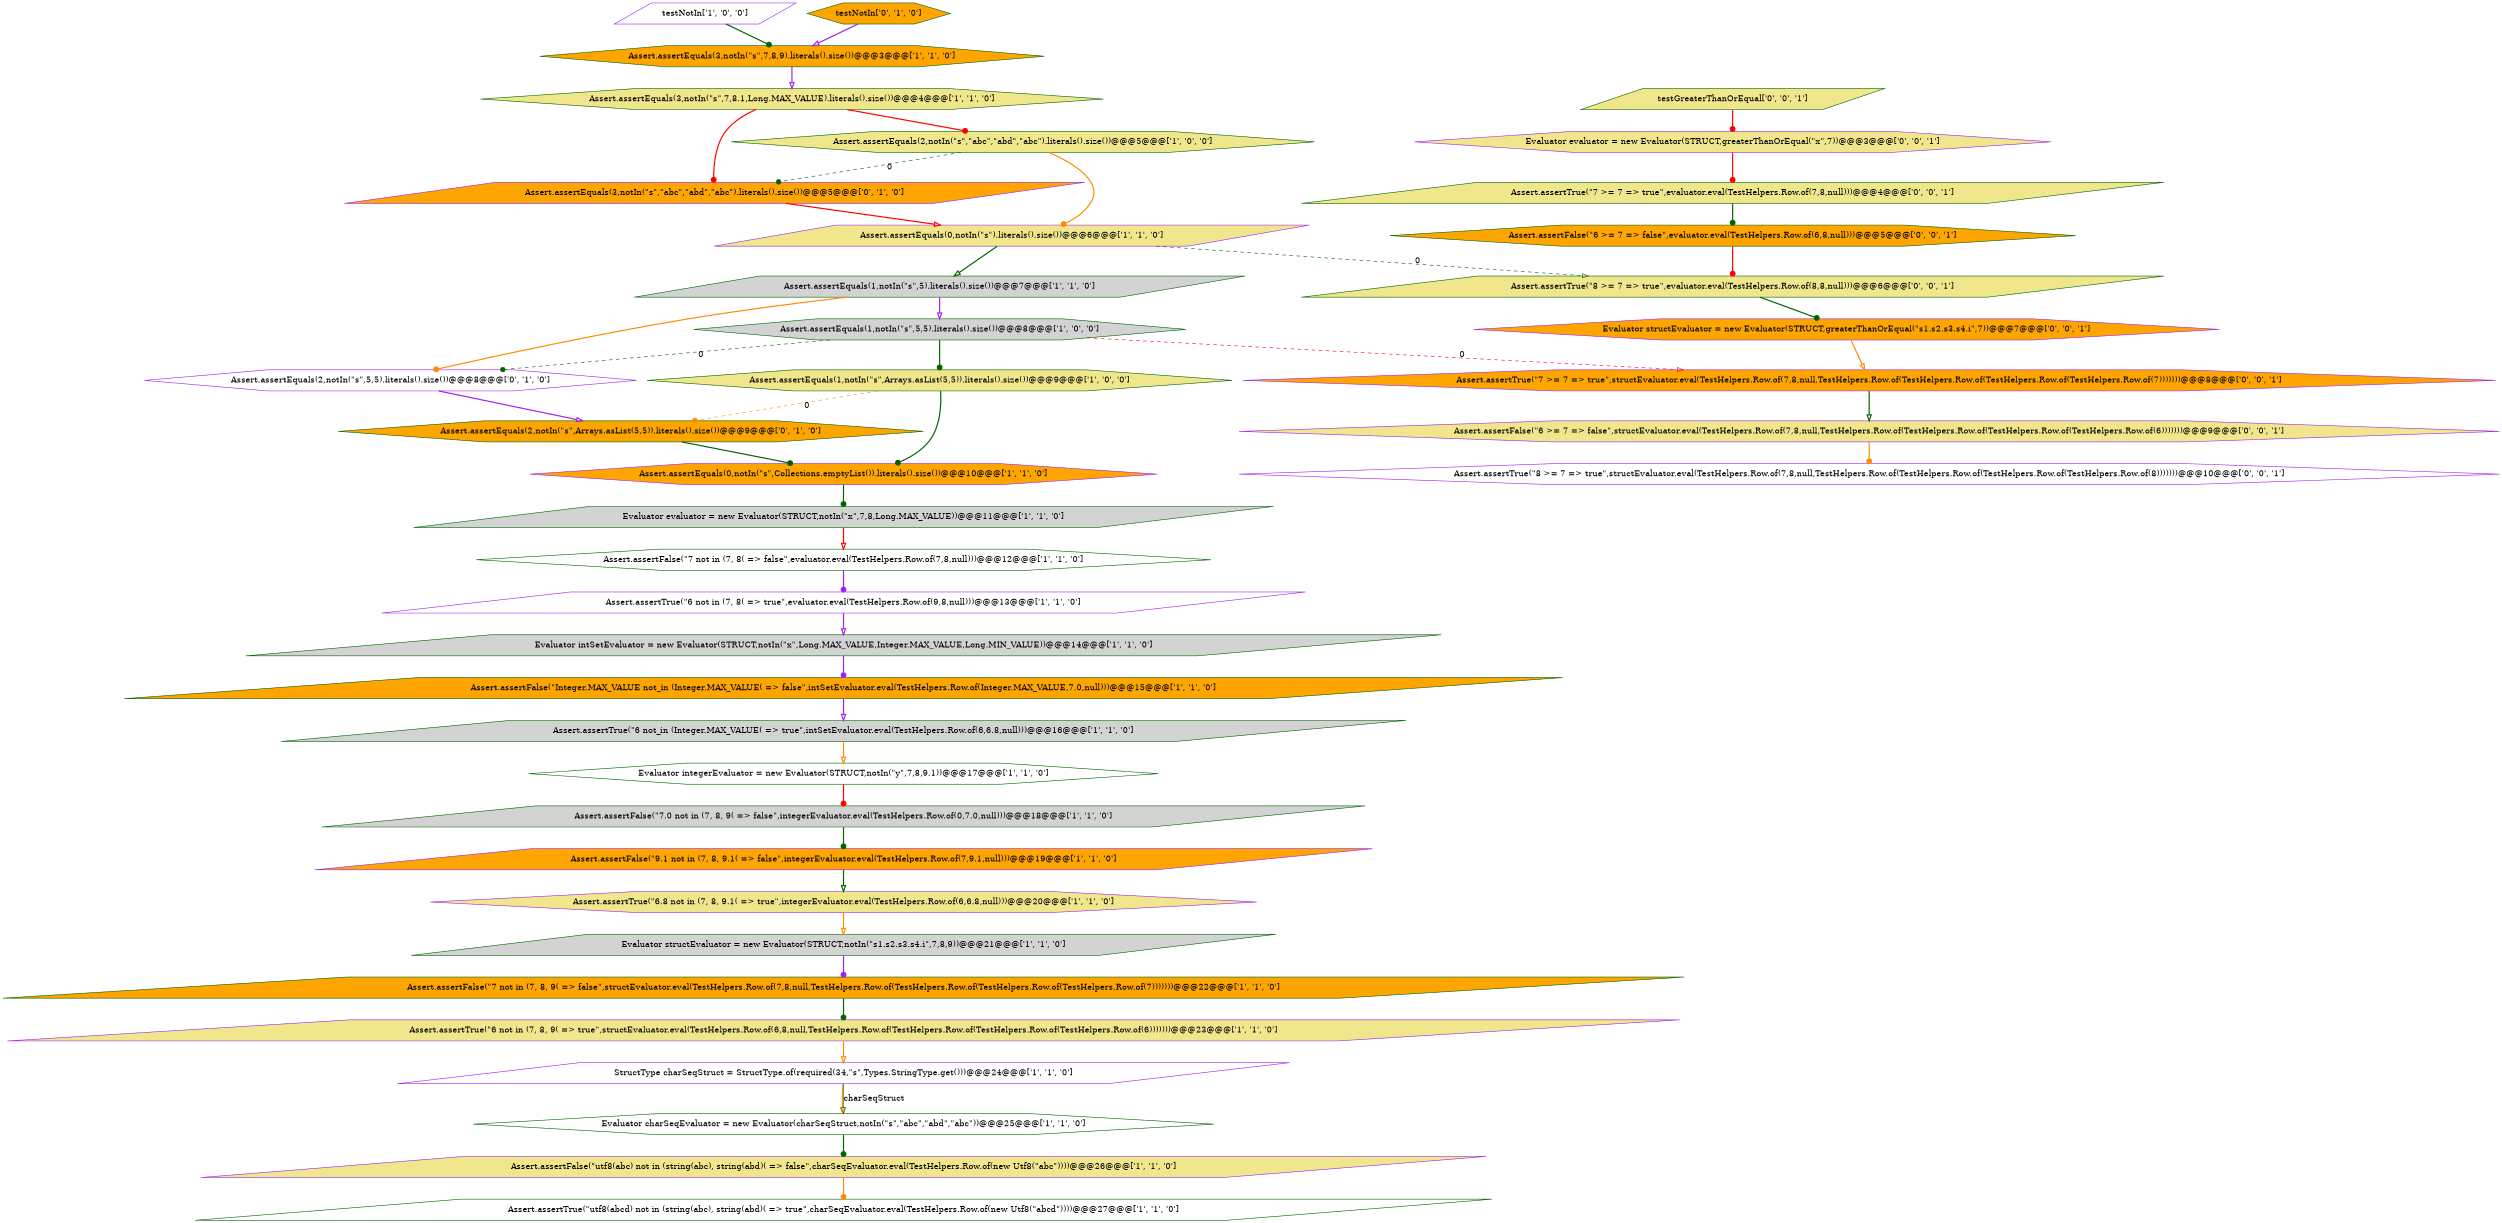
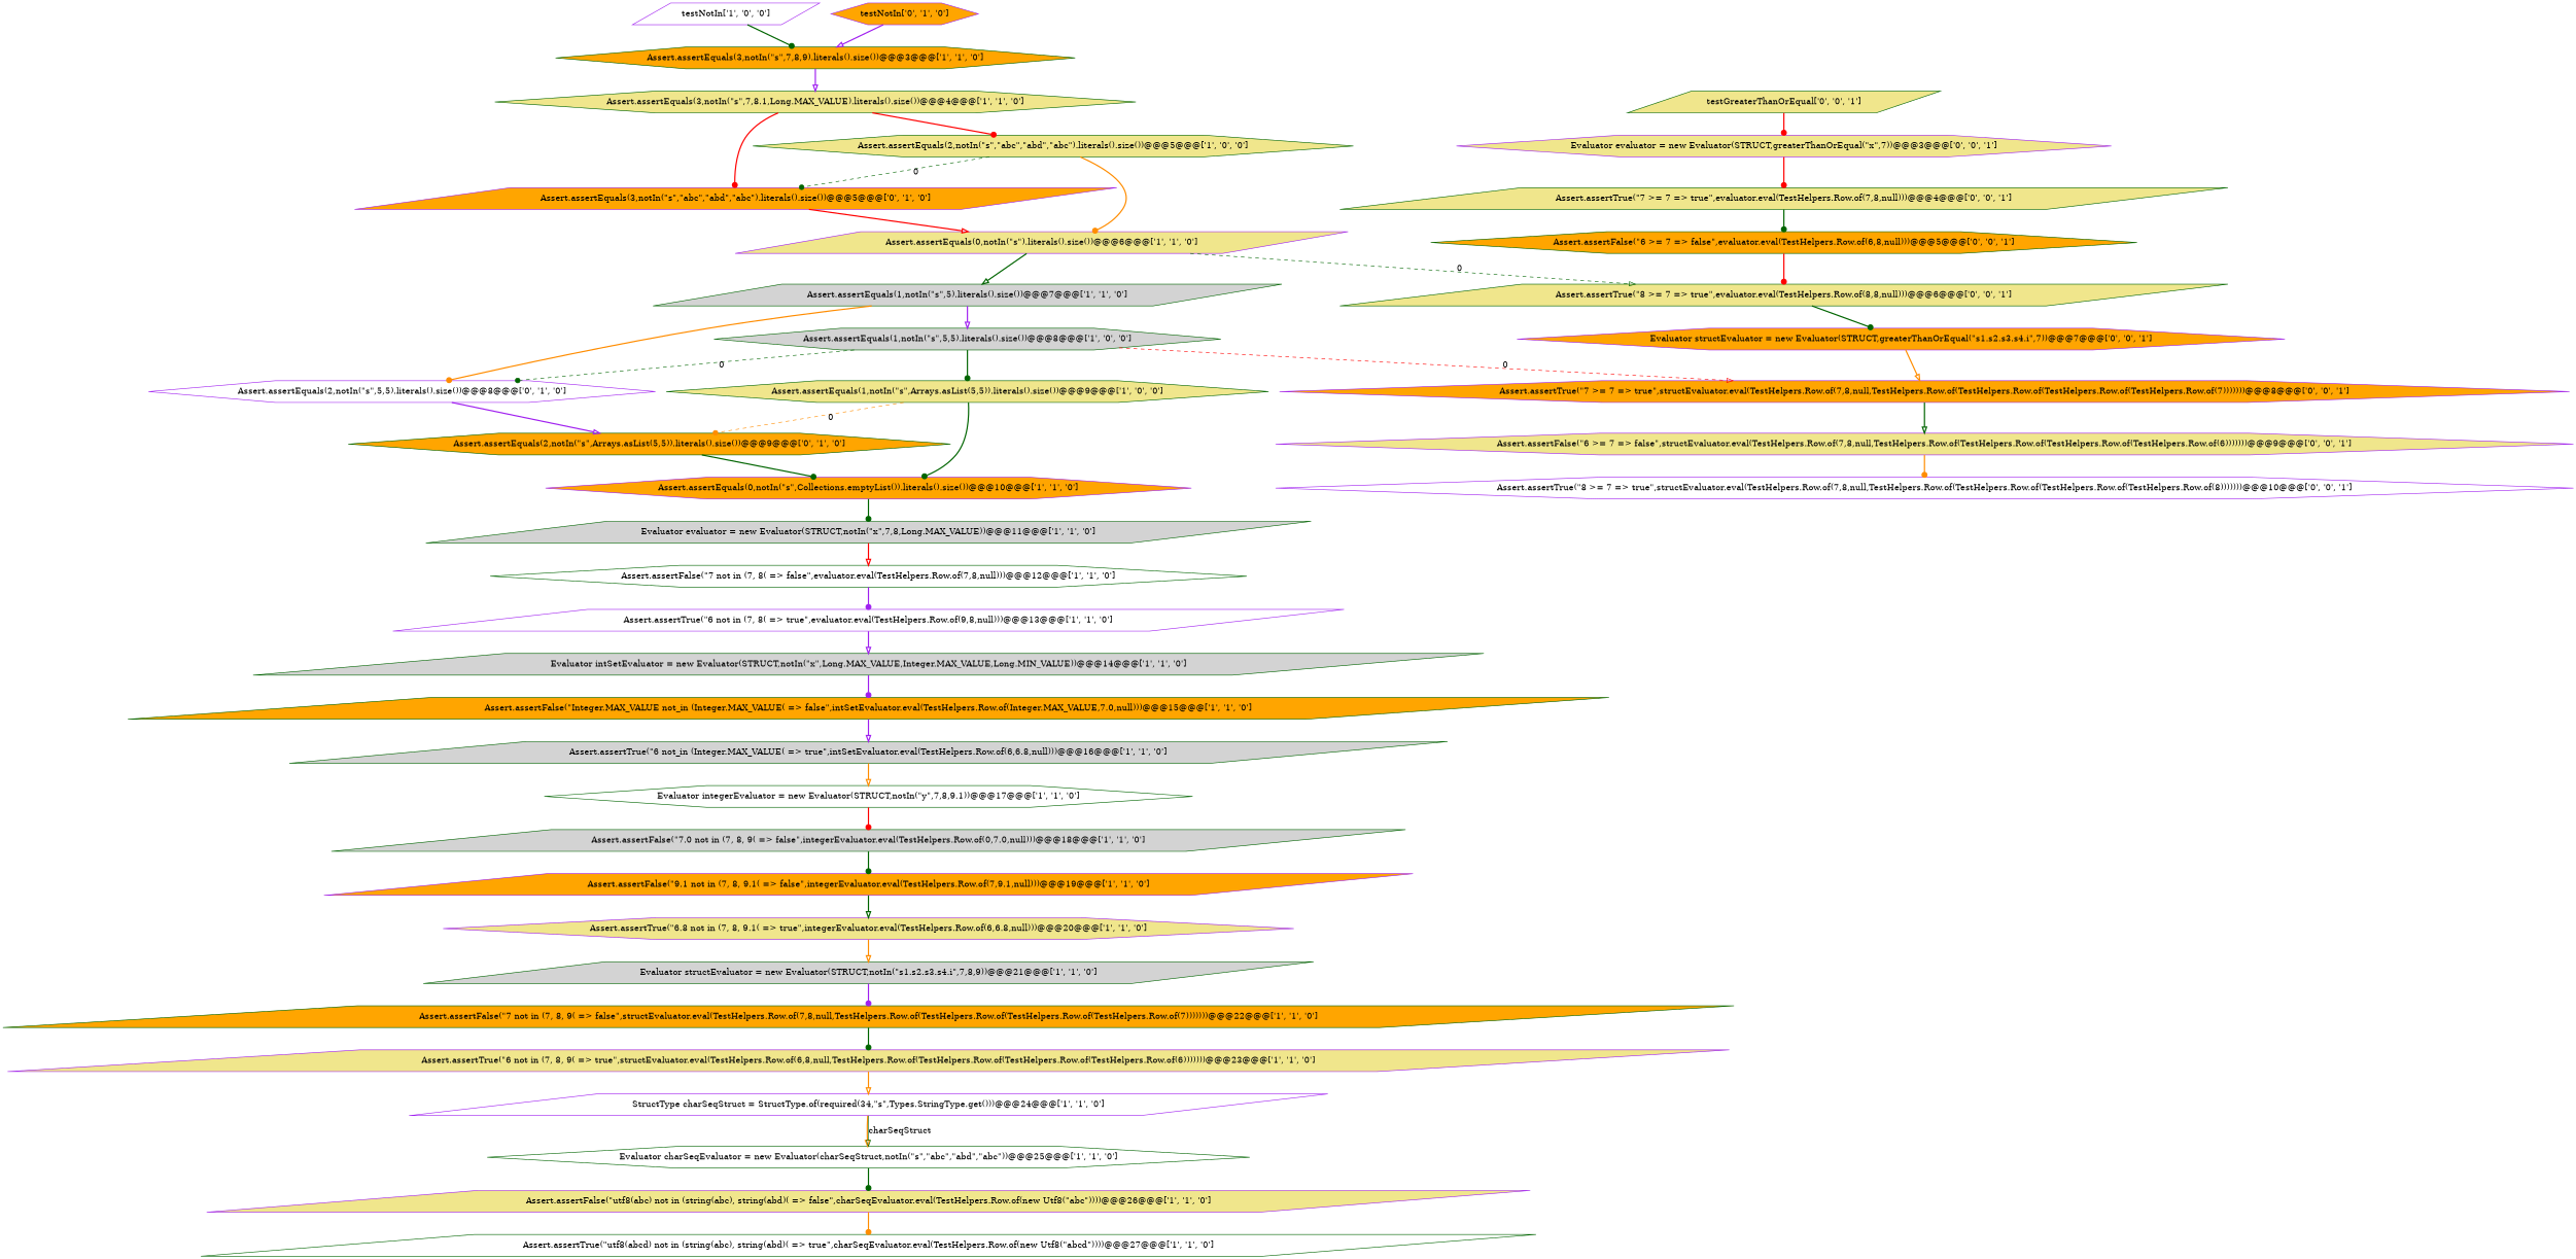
  digraph {
    node [fillcolor=khaki shape=parallelogram style=filled color=darkgreen]
    edge [style=bold color=darkgreen arrowhead=dot]
    n1 [fillcolor=white label="Assert.assertTrue(\"8 >= 7 => true\",structEvaluator.eval(TestHelpers.Row.of(7,8,null,TestHelpers.Row.of(TestHelpers.Row.of(TestHelpers.Row.of(TestHelpers.Row.of(8)))))))@@@10@@@['0', '0', '1']" shape=hexagon color=purple]
    n2 [fillcolor=white label="Assert.assertTrue(\"utf8(abcd) not in (string(abc), string(abd)( => true\",charSeqEvaluator.eval(TestHelpers.Row.of(new Utf8(\"abcd\"))))@@@27@@@['1', '1', '0']"]
    n3 [fillcolor=lightgrey label="Assert.assertEquals(1,notIn(\"s\",5).literals().size())@@@7@@@['1', '1', '0']"]
    n4 [fillcolor=lightgrey label="Assert.assertEquals(1,notIn(\"s\",5,5).literals().size())@@@8@@@['1', '0', '0']" shape=hexagon]
    n5 [fillcolor=white label="Assert.assertEquals(2,notIn(\"s\",5,5).literals().size())@@@8@@@['0', '1', '0']" shape=hexagon color=purple]
    n6 [fillcolor=orange label="Assert.assertEquals(0,notIn(\"s\",Collections.emptyList()).literals().size())@@@10@@@['1', '1', '0']" shape=hexagon color=purple]
    n7 [fillcolor=lightgrey label="Evaluator evaluator = new Evaluator(STRUCT,notIn(\"x\",7,8,Long.MAX_VALUE))@@@11@@@['1', '1', '0']"]
    n8 [label="Assert.assertTrue(\"6 not in (7, 8, 9( => true\",structEvaluator.eval(TestHelpers.Row.of(6,8,null,TestHelpers.Row.of(TestHelpers.Row.of(TestHelpers.Row.of(TestHelpers.Row.of(6)))))))@@@23@@@['1', '1', '0']" color=purple]
    n9 [fillcolor=white label="StructType charSeqStruct = StructType.of(required(34,\"s\",Types.StringType.get()))@@@24@@@['1', '1', '0']" color=purple]
    n10 [label="Assert.assertEquals(1,notIn(\"s\",Arrays.asList(5,5)).literals().size())@@@9@@@['1', '0', '0']" shape=hexagon]
    n11 [fillcolor=orange label="Assert.assertEquals(2,notIn(\"s\",Arrays.asList(5,5)).literals().size())@@@9@@@['0', '1', '0']" shape=hexagon]
    n12 [fillcolor=white label="Assert.assertTrue(\"6 not in (7, 8( => true\",evaluator.eval(TestHelpers.Row.of(9,8,null)))@@@13@@@['1', '1', '0']" color=purple]
    n13 [fillcolor=lightgrey label="Evaluator intSetEvaluator = new Evaluator(STRUCT,notIn(\"x\",Long.MAX_VALUE,Integer.MAX_VALUE,Long.MIN_VALUE))@@@14@@@['1', '1', '0']"]
    n14 [label="Assert.assertTrue(\"6.8 not in (7, 8, 9.1( => true\",integerEvaluator.eval(TestHelpers.Row.of(6,6.8,null)))@@@20@@@['1', '1', '0']" shape=hexagon color=purple]
    n15 [fillcolor=lightgrey label="Evaluator structEvaluator = new Evaluator(STRUCT,notIn(\"s1.s2.s3.s4.i\",7,8,9))@@@21@@@['1', '1', '0']"]
    n16 [fillcolor=white label="Evaluator charSeqEvaluator = new Evaluator(charSeqStruct,notIn(\"s\",\"abc\",\"abd\",\"abc\"))@@@25@@@['1', '1', '0']" shape=hexagon]
    n17 [label="Assert.assertFalse(\"utf8(abc) not in (string(abc), string(abd)( => false\",charSeqEvaluator.eval(TestHelpers.Row.of(new Utf8(\"abc\"))))@@@26@@@['1', '1', '0']" color=purple]
    n18 [fillcolor=orange label="Assert.assertFalse(\"7 not in (7, 8, 9( => false\",structEvaluator.eval(TestHelpers.Row.of(7,8,null,TestHelpers.Row.of(TestHelpers.Row.of(TestHelpers.Row.of(TestHelpers.Row.of(7)))))))@@@22@@@['1', '1', '0']"]
    n19 [label="Assert.assertEquals(0,notIn(\"s\").literals().size())@@@6@@@['1', '1', '0']" color=purple]
    n20 [label="Assert.assertTrue(\"8 >= 7 => true\",evaluator.eval(TestHelpers.Row.of(8,8,null)))@@@6@@@['0', '0', '1']"]
    n21 [label="testGreaterThanOrEqual['0', '0', '1']"]
    n22 [label="Evaluator evaluator = new Evaluator(STRUCT,greaterThanOrEqual(\"x\",7))@@@3@@@['0', '0', '1']" shape=hexagon color=purple]
    n23 [fillcolor=orange label="Assert.assertTrue(\"7 >= 7 => true\",structEvaluator.eval(TestHelpers.Row.of(7,8,null,TestHelpers.Row.of(TestHelpers.Row.of(TestHelpers.Row.of(TestHelpers.Row.of(7)))))))@@@8@@@['0', '0', '1']" shape=hexagon color=purple]
    n24 [label="Assert.assertFalse(\"6 >= 7 => false\",structEvaluator.eval(TestHelpers.Row.of(7,8,null,TestHelpers.Row.of(TestHelpers.Row.of(TestHelpers.Row.of(TestHelpers.Row.of(6)))))))@@@9@@@['0', '0', '1']" shape=hexagon color=purple]
    n25 [fillcolor=white label="Evaluator integerEvaluator = new Evaluator(STRUCT,notIn(\"y\",7,8,9.1))@@@17@@@['1', '1', '0']" shape=hexagon]
    n26 [fillcolor=lightgrey label="Assert.assertFalse(\"7.0 not in (7, 8, 9( => false\",integerEvaluator.eval(TestHelpers.Row.of(0,7.0,null)))@@@18@@@['1', '1', '0']"]
    n27 [fillcolor=orange label="Assert.assertFalse(\"Integer.MAX_VALUE not_in (Integer.MAX_VALUE( => false\",intSetEvaluator.eval(TestHelpers.Row.of(Integer.MAX_VALUE,7.0,null)))@@@15@@@['1', '1', '0']"]
    n28 [fillcolor=lightgrey label="Assert.assertTrue(\"6 not_in (Integer.MAX_VALUE( => true\",intSetEvaluator.eval(TestHelpers.Row.of(6,6.8,null)))@@@16@@@['1', '1', '0']"]
    n29 [fillcolor=orange label="Assert.assertEquals(3,notIn(\"s\",7,8,9).literals().size())@@@3@@@['1', '1', '0']" shape=hexagon]
    n30 [label="Assert.assertEquals(3,notIn(\"s\",7,8.1,Long.MAX_VALUE).literals().size())@@@4@@@['1', '1', '0']" shape=hexagon]
    n31 [label="Assert.assertTrue(\"7 >= 7 => true\",evaluator.eval(TestHelpers.Row.of(7,8,null)))@@@4@@@['0', '0', '1']"]
    n32 [fillcolor=orange label="Assert.assertFalse(\"6 >= 7 => false\",evaluator.eval(TestHelpers.Row.of(6,8,null)))@@@5@@@['0', '0', '1']" shape=hexagon]
    n33 [fillcolor=orange label="Assert.assertFalse(\"9.1 not in (7, 8, 9.1( => false\",integerEvaluator.eval(TestHelpers.Row.of(7,9.1,null)))@@@19@@@['1', '1', '0']" color=purple]
    n34 [fillcolor=orange label="Evaluator structEvaluator = new Evaluator(STRUCT,greaterThanOrEqual(\"s1.s2.s3.s4.i\",7))@@@7@@@['0', '0', '1']" shape=hexagon color=purple]
    n35 [fillcolor=orange label="Assert.assertEquals(3,notIn(\"s\",\"abc\",\"abd\",\"abc\").literals().size())@@@5@@@['0', '1', '0']" color=purple]
    n36 [label="Assert.assertEquals(2,notIn(\"s\",\"abc\",\"abd\",\"abc\").literals().size())@@@5@@@['1', '0', '0']" shape=hexagon]
    n37 [fillcolor=white label="testNotIn['1', '0', '0']" color=purple]
    n38 [fillcolor=white label="Assert.assertFalse(\"7 not in (7, 8( => false\",evaluator.eval(TestHelpers.Row.of(7,8,null)))@@@12@@@['1', '1', '0']" shape=hexagon]
-   n39 [fillcolor=orange label="testNotIn['0', '1', '0']" shape=hexagon]
+   n39 [fillcolor=orange label="testNotIn['0', '1', '0']" shape=hexagon color=purple]
    n3 -> n4 [color=purple arrowhead=onormal]
    n3 -> n5 [color=darkorange]
    n4 -> n5 [label=0 style=dashed]
    n4 -> n10
    n4 -> n23 [label=0 style=dashed color=red arrowhead=onormal]
    n5 -> n11 [color=purple arrowhead=onormal]
    n6 -> n7
    n7 -> n38 [color=red arrowhead=onormal]
    n8 -> n9 [color=darkorange arrowhead=onormal]
    n9 -> n16 [color=darkorange arrowhead=onormal]
    n9 -> n16 [label=charSeqStruct style=solid arrowhead=onormal]
    n10 -> n6
    n10 -> n11 [label=0 style=dashed color=darkorange]
    n11 -> n6
    n12 -> n13 [color=purple arrowhead=onormal]
    n13 -> n27 [color=purple]
    n14 -> n15 [color=darkorange arrowhead=onormal]
    n15 -> n18 [color=purple]
    n16 -> n17
    n17 -> n2 [color=darkorange]
    n18 -> n8
    n19 -> n3 [arrowhead=onormal]
    n19 -> n20 [label=0 style=dashed arrowhead=onormal]
    n20 -> n34
    n21 -> n22 [color=red]
    n22 -> n31 [color=red]
    n23 -> n24 [arrowhead=onormal]
    n24 -> n1 [color=darkorange]
    n25 -> n26 [color=red]
    n26 -> n33
    n27 -> n28 [color=purple arrowhead=onormal]
    n28 -> n25 [color=darkorange arrowhead=onormal]
    n29 -> n30 [color=purple arrowhead=onormal]
    n30 -> n35 [color=red]
    n30 -> n36 [color=red]
    n31 -> n32
    n32 -> n20 [color=red]
    n33 -> n14 [arrowhead=onormal]
    n34 -> n23 [color=darkorange arrowhead=onormal]
    n35 -> n19 [color=red arrowhead=onormal]
    n36 -> n19 [color=darkorange]
    n36 -> n35 [label=0 style=dashed]
    n37 -> n29
    n38 -> n12 [color=purple]
    n39 -> n29 [color=purple arrowhead=onormal]
  }
